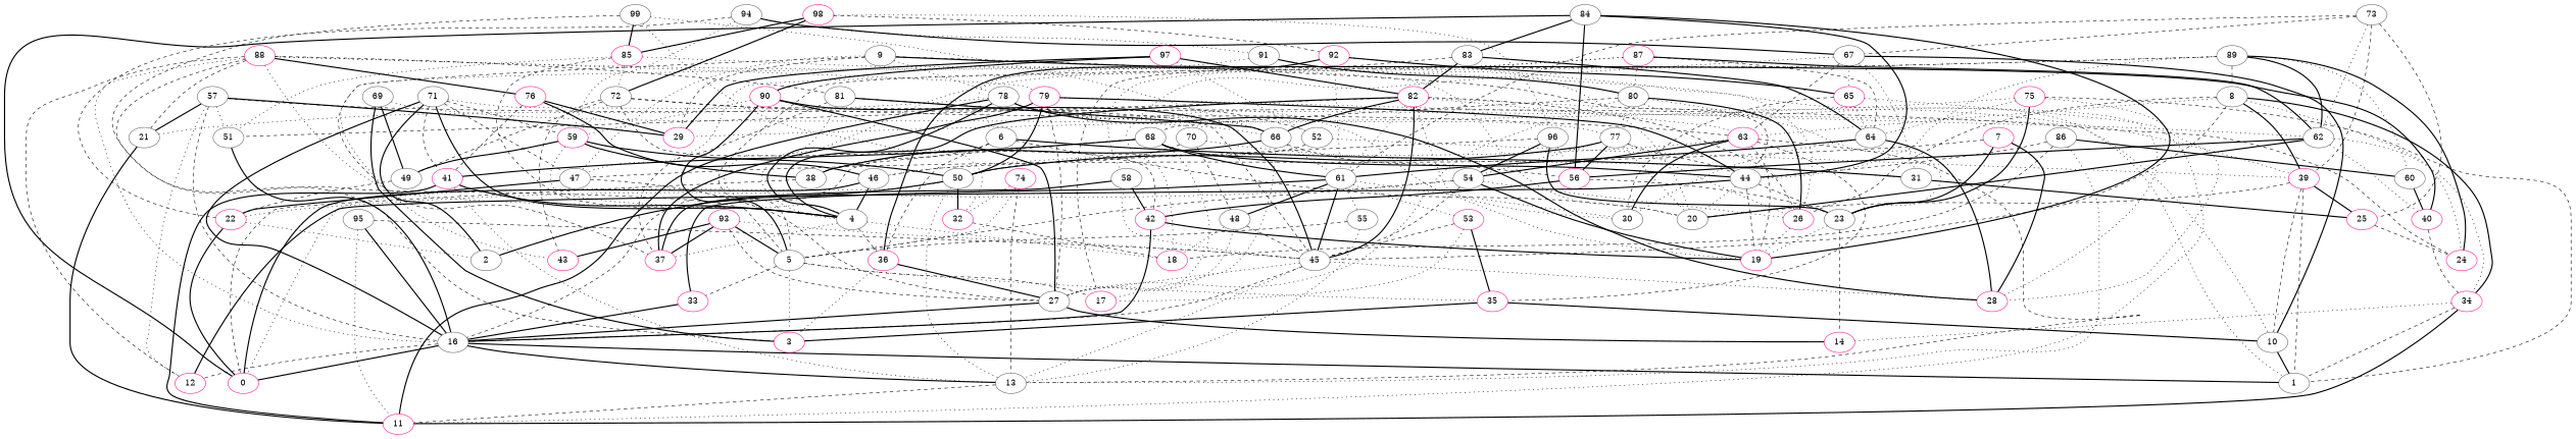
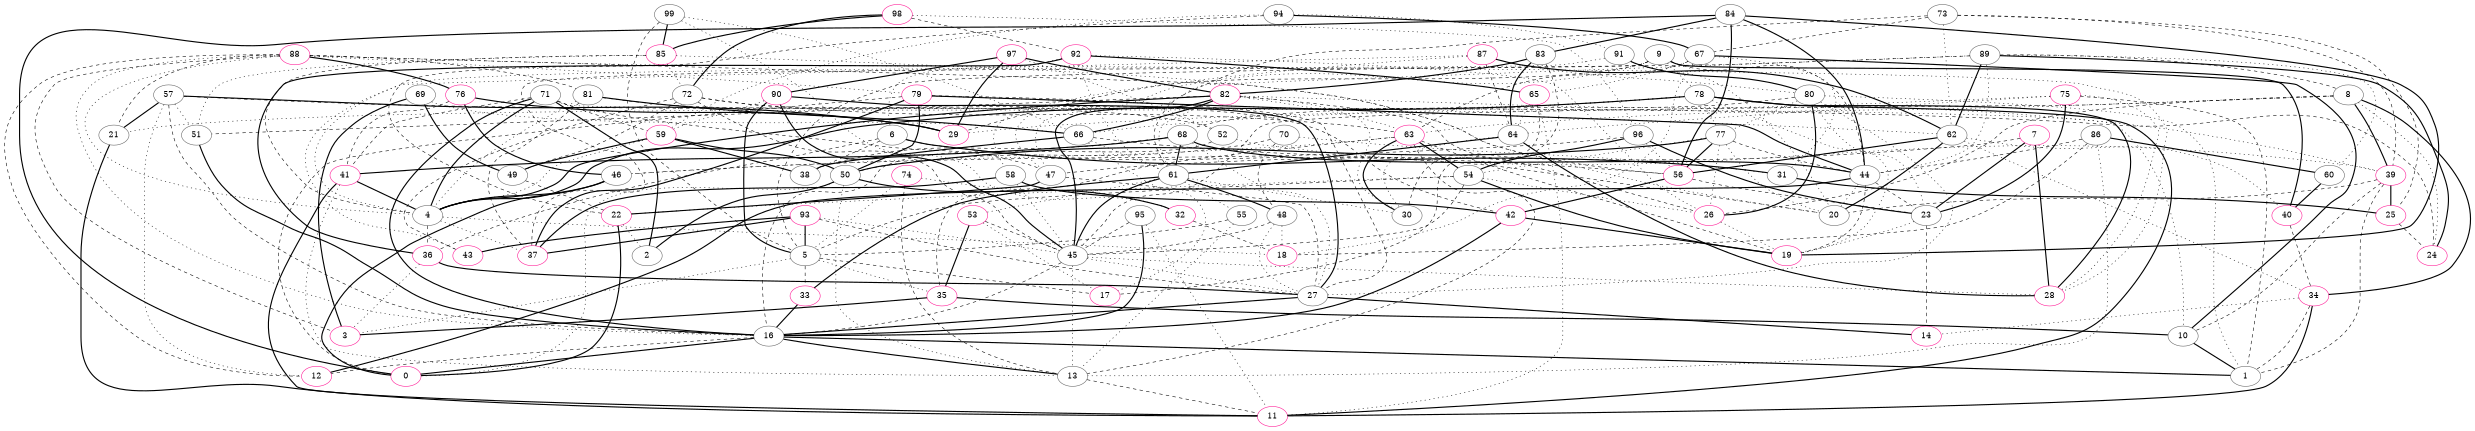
  digraph {
    node [color=gray40]
    edge [color=black dir=none style=bold]
    48
    18 [color=deeppink]
    45
    27
    16
    13
    28 [color=deeppink]
    14 [color=deeppink]
    94
    59 [color=deeppink]
    91
    67
    22 [color=deeppink]
    50
    49
    38
    4
    80
    43 [color=deeppink]
    20
    63 [color=deeppink]
    10
    31
    65 [color=deeppink]
    0 [color=deeppink]
    2
    77
    26 [color=deeppink]
    23
    1
    68
    60
    40 [color=deeppink]
    34 [color=deeppink]
    11 [color=deeppink]
    53 [color=deeppink]
    17 [color=deeppink]
    35 [color=deeppink]
    3 [color=deeppink]
    36 [color=deeppink]
    54
    44
    56 [color=deeppink]
    19 [color=deeppink]
    5
    32 [color=deeppink]
    12 [color=deeppink]
    42 [color=deeppink]
    72
    30
    46
    52
    39 [color=deeppink]
    25 [color=deeppink]
    98 [color=deeppink]
    96
    92 [color=deeppink]
    85 [color=deeppink]
    61
    6
    51
    8
    24 [color=deeppink]
    89
    47
    62
    33 [color=deeppink]
    83
    82 [color=deeppink]
    64
    66
    70
    55
    97 [color=deeppink]
    29 [color=deeppink]
    90 [color=deeppink]
    86
    37 [color=deeppink]
    41 [color=deeppink]
    88 [color=deeppink]
    81
    79 [color=deeppink]
    76 [color=deeppink]
    21
    57
    73
    84
    58
    7 [color=deeppink]
    87 [color=deeppink]
    71
    74 [color=deeppink]
    78
    75 [color=deeppink]
    99
    95
    69
    9
    93 [color=deeppink]
    subgraph sub_1 {
      48
      18
      45
      27
      16
      13
      28
      14
      94
      59
      91
      67
      22
      50
      49
      38
      4
      80
      43
      20
      63
      10
      31
      65
      0
      2
      77
      26
      23
      1
      68
      60
      40
      34
      11
      53
      17
      35
      3
      36
      54
      44
      56
      19
      5
      32
      12
      42
      72
      30
      46
      52
      39
      25
      98
      96
      92
      85
      61
      6
      51
      8
      24
      89
      47
      62
      33
      83
      82
      64
      66
      70
      55
      97
      29
      90
      86
      37
      41
      88
      81
      79
      76
      21
      57
      73
      84
      58
      7
      87
      71
      74
      78
      75
      99
      95
      69
      9
      93
    }
    48 -> 18 [style=dotted]
    48 -> 45 [style=dashed]
    48 -> 27 [style=dotted]
    45 -> 27 [style=dotted]
    45 -> 16 [style=dashed]
    45 -> 13 [style=dotted]
    45 -> 28 [style=dotted]
    27 -> 16
    27 -> 14
    16 -> 13
    16 -> 0
    16 -> 1
    16 -> 12 [style=dashed]
    13 -> 11 [style=dashed]
    94 -> 59 [style=dotted]
    94 -> 91 [style=dotted]
    94 -> 67
    94 -> 22 [style=dashed]
    59 -> 50
    59 -> 49
    59 -> 38
    59 -> 4 [style=dotted]
    91 -> 80
    91 -> 43 [style=dotted]
    91 -> 20 [style=dotted]
    67 -> 18 [style=dotted]
    67 -> 63 [style=dashed]
    67 -> 10
    67 -> 31 [style=dotted]
    67 -> 65 [style=dotted]
    22 -> 0
    22 -> 2 [style=dotted]
    50 -> 13 [style=dotted]
    50 -> 0 [style=dotted]
    50 -> 2
    50 -> 32
    49 -> 22 [style=dashed]
-   38 -> 0 [style=dashed]
+   79 -> 0 [style=dashed]
    4 -> 18 [style=dotted]
    4 -> 36 [style=dashed]
    4 -> 37 [style=dotted]
    80 -> 27 [style=dotted]
    80 -> 77 [style=dotted]
    80 -> 26
    80 -> 23 [style=dotted]
    80 -> 1 [style=dotted]
    80 -> 68 [style=dashed]
    63 -> 13 [style=dashed]
    63 -> 35 [style=dashed]
    63 -> 54
    63 -> 19 [style=dashed]
    63 -> 30
    63 -> 46 [style=dotted]
    10 -> 1
    31 -> 25
    65 -> 11 [style=dotted]
    65 -> 30 [style=dashed]
    65 -> 64 [style=dotted]
    77 -> 50
    77 -> 20 [style=dotted]
    77 -> 26 [style=dotted]
    77 -> 54 [style=dotted]
    77 -> 44 [style=dashed]
    77 -> 56
    26 -> 19 [style=dotted]
    23 -> 14 [style=dashed]
    23 -> 19 [style=dotted]
    68 -> 27 [style=dotted]
    68 -> 38 [style=dashed]
    68 -> 44
    68 -> 61
    68 -> 41
    60 -> 40
    40 -> 34 [style=dashed]
    34 -> 14 [style=dotted]
    34 -> 1 [style=dashed]
    34 -> 11
    53 -> 45 [style=dashed]
    53 -> 17 [style=dotted]
    53 -> 35
    35 -> 10
    35 -> 3
    36 -> 27
    36 -> 3 [style=dotted]
    54 -> 45 [style=dashed]
    54 -> 22 [style=dotted]
    54 -> 26 [style=dotted]
    54 -> 19
    54 -> 5 [style=dashed]
    44 -> 20 [style=dotted]
    44 -> 23 [style=dashed]
    44 -> 19 [style=dashed]
    44 -> 12
    56 -> 23 [style=dashed]
    56 -> 42
    5 -> 17 [style=dashed]
    5 -> 35 [style=dotted]
    5 -> 3 [style=dotted]
    5 -> 33 [style=dashed]
    32 -> 18 [style=dashed]
    42 -> 16
    42 -> 19
    72 -> 45 [style=dashed]
    72 -> 59 [style=dotted]
    72 -> 49 [style=dashed]
    72 -> 43 [style=dashed]
    72 -> 63 [style=dashed]
    72 -> 42 [style=dashed]
    46 -> 4
    46 -> 0
    52 -> 16 [style=dashed]
    52 -> 39 [style=dotted]
    39 -> 20 [style=dashed]
    39 -> 10 [style=dashed]
    39 -> 1 [style=dashed]
    39 -> 25
    25 -> 24 [style=dashed]
    98 -> 72
    98 -> 96 [style=dotted]
    98 -> 92 [style=dashed]
    98 -> 85
    96 -> 23
    96 -> 54
    96 -> 56 [style=dotted]
    96 -> 46 [style=dashed]
    92 -> 65
    92 -> 26 [style=dotted]
    92 -> 36
    92 -> 61 [style=dotted]
    92 -> 6 [style=dotted]
    85 -> 4 [style=dashed]
    85 -> 20 [style=dotted]
    85 -> 72 [style=dotted]
    85 -> 51 [style=dotted]
    61 -> 48
    61 -> 45
    61 -> 53 [style=dotted]
    61 -> 30 [style=dotted]
    61 -> 33
    61 -> 55 [style=dotted]
    6 -> 38 [style=dashed]
    6 -> 20 [style=dashed]
    6 -> 31
    6 -> 36 [style=dashed]
    51 -> 16
    8 -> 45 [style=dashed]
    8 -> 63 [style=dotted]
    8 -> 26 [style=dashed]
    8 -> 34
    8 -> 39
    8 -> 24 [style=dotted]
    89 -> 60 [style=dotted]
    89 -> 44 [style=dotted]
    89 -> 5 [style=dashed]
    89 -> 8 [style=dashed]
    89 -> 24
    89 -> 47 [style=dotted]
    89 -> 62
    47 -> 27 [style=dashed]
    47 -> 22
    62 -> 20
    62 -> 40 [style=dotted]
    62 -> 34 [style=dotted]
    62 -> 56
    33 -> 16
    83 -> 17 [style=dashed]
    83 -> 82
    83 -> 64
    82 -> 45
    82 -> 4
    82 -> 63 [style=dotted]
    82 -> 26 [style=dashed]
    82 -> 30 [style=dotted]
    82 -> 39 [style=dotted]
    82 -> 61 [style=dotted]
    82 -> 51 [style=dashed]
    82 -> 66
    64 -> 28
    64 -> 30 [style=dotted]
    64 -> 61
    66 -> 38
    66 -> 17 [style=dotted]
    66 -> 56 [style=dashed]
    66 -> 61 [style=dotted]
    70 -> 48 [style=dashed]
    70 -> 50 [style=dashed]
    70 -> 31 [style=dotted]
    55 -> 13 [style=dotted]
    55 -> 5 [style=dashed]
    97 -> 52 [style=dotted]
    97 -> 82
    97 -> 29
    97 -> 90
    90 -> 45
    90 -> 27
    90 -> 59 [style=dotted]
    90 -> 5
    86 -> 18 [style=dashed]
    86 -> 13 [style=dotted]
    86 -> 60
    86 -> 44 [style=dashed]
    41 -> 13 [style=dotted]
    41 -> 4
    41 -> 11
    88 -> 16 [style=dotted]
    88 -> 28 [style=dotted]
    88 -> 4 [style=dotted]
    88 -> 3 [style=dashed]
+   88 -> 56 [style=dashed]
    88 -> 12 [style=dashed]
    88 -> 81 [style=dashed]
    88 -> 79 [style=dotted]
    88 -> 76
    88 -> 21 [style=dashed]
    81 -> 4 [style=dotted]
    81 -> 52 [style=dashed]
    81 -> 66
    81 -> 37 [style=dashed]
    79 -> 27 [style=dashed]
    79 -> 50
    79 -> 44
    79 -> 62 [style=dotted]
    79 -> 37
    76 -> 46
    76 -> 29
    76 -> 41 [style=dashed]
    21 -> 11
    57 -> 16 [style=dashed]
    57 -> 12 [style=dotted]
    57 -> 51 [style=dotted]
    57 -> 24 [style=dashed]
    57 -> 29
    57 -> 21
    73 -> 67 [style=dashed]
    73 -> 39 [style=dashed]
    73 -> 25 [style=dashed]
    73 -> 61 [style=dashed]
    73 -> 62 [style=dotted]
    84 -> 0
    84 -> 44
    84 -> 56
    84 -> 19
    84 -> 83
    58 -> 45 [style=dotted]
    58 -> 42
    58 -> 37
    7 -> 28
    7 -> 23
    7 -> 47 [style=dashed]
    87 -> 4 [style=dotted]
    87 -> 80 [style=dotted]
    87 -> 62
    87 -> 64 [style=dashed]
    87 -> 58 [style=dotted]
    71 -> 16
    71 -> 59 [style=dashed]
    71 -> 4
    71 -> 10 [style=dotted]
    71 -> 2
    71 -> 47 [style=dashed]
    71 -> 41 [style=dashed]
    74 -> 13 [style=dashed]
    74 -> 5 [style=dotted]
    74 -> 32 [style=dotted]
    78 -> 28
    78 -> 4
    78 -> 77 [style=dotted]
    78 -> 11
    78 -> 19 [style=dotted]
    78 -> 66 [style=dotted]
    78 -> 21 [style=dotted]
    75 -> 28 [style=dotted]
    75 -> 23
    75 -> 1 [style=dashed]
    75 -> 64 [style=dotted]
    75 -> 29 [style=dotted]
    99 -> 5 [style=dashed]
    99 -> 32 [style=dotted]
    99 -> 85
    99 -> 66 [style=dotted]
    95 -> 45 [style=dashed]
    95 -> 16
    95 -> 11 [style=dotted]
    69 -> 49
    69 -> 3
    69 -> 66 [style=dotted]
    9 -> 40
    9 -> 44 [style=dashed]
    9 -> 47 [style=dotted]
    9 -> 29 [style=dashed]
    9 -> 37 [style=dashed]
    9 -> 78 [style=dotted]
    93 -> 45 [style=dotted]
    93 -> 27 [style=dashed]
    93 -> 43
    93 -> 5
    93 -> 37
  }
